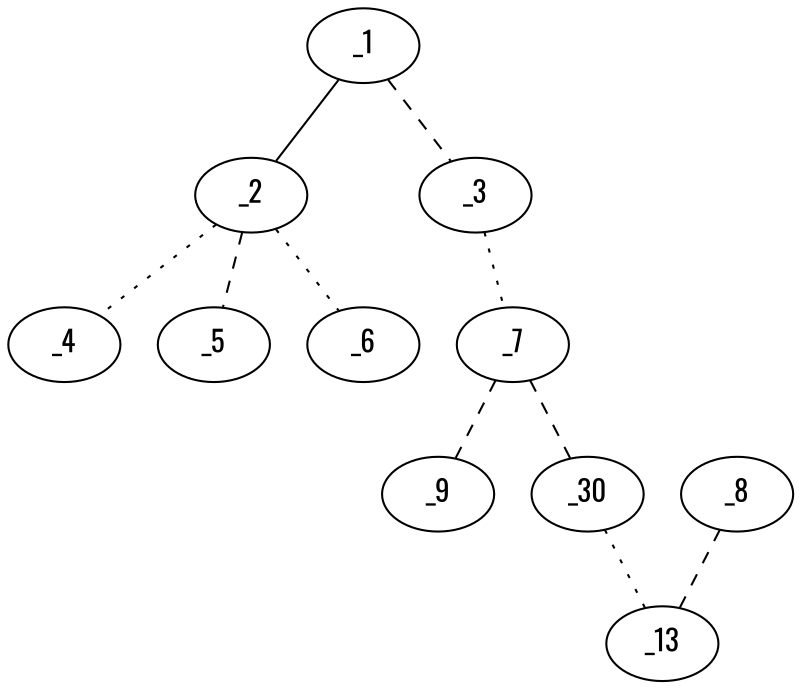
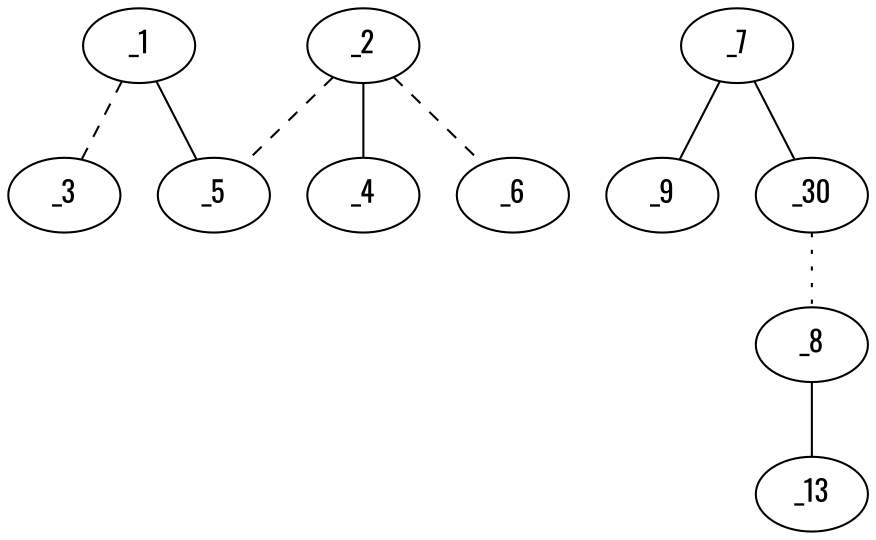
  graph {
    fontname=Oswald
    node [charge=0 chem=1 fontname=Oswald symbol="C  " x=3.7601 y=-1.0014]
    edge [fontname=Oswald style=solid valence=1]
    _1 [y=0.5864]
    _2 [x=4.6261 y=1.0864]
    _3 [y=-0.4136]
    _4 [x=5.4921 y=1.5864]
    _5 [x=5.1261 y=0.2204]
    _6 [x=4.1261 y=1.9524]
    _7 [x=2.9511]
    _9 [chem=5 symbol="S  " x=2 y=-0.6924]
    n9 [chem=5 label=_30 symbol="S  " x=3.2601 y=-1.9524]
    _8 [x=4.5691]
    n11 [chem=5 label=_13 symbol="S  " x=4.2601 y=-1.9524]
-   _1 -- _2
+   _1 -- _5
    _1 -- _3 [style=dashed]
-   _2 -- _4 [style=dotted]
+   _2 -- _4
    _2 -- _5 [style=dashed]
-   _2 -- _6 [style=dotted]
-   _3 -- _7 [style=dotted]
-   _7 -- _9 [style=dashed valence=2]
-   _7 -- n9 [style=dashed]
-   n9 -- n11 [style=dotted]
-   _8 -- n11 [style=dashed]
+   _2 -- _6 [style=dashed]
+   _7 -- _9 [valence=2]
+   _7 -- n9
+   n9 -- _8 [style=dotted]
+   _8 -- n11
  }
